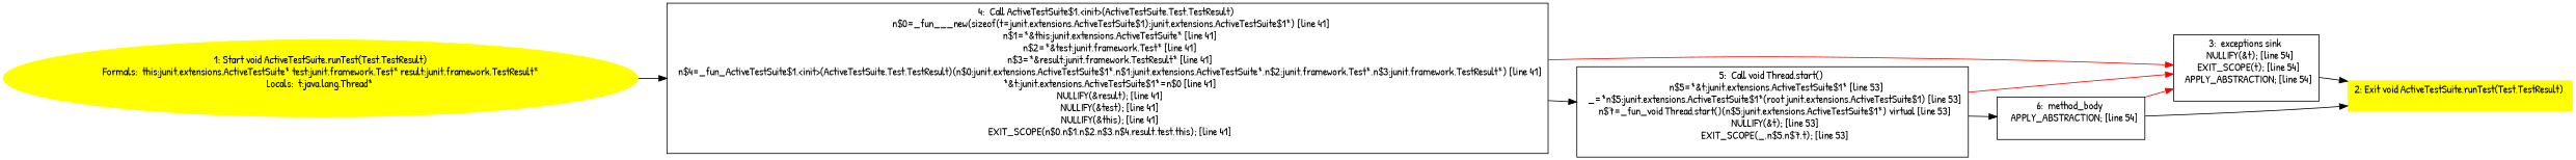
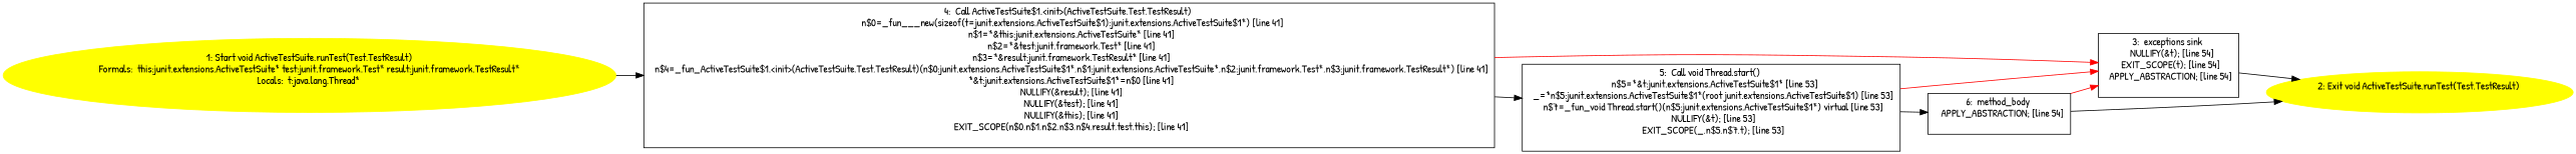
  digraph {
    rankdir=LR
    fontname="Patrick Hand"
    node [fontname="Patrick Hand" shape=box]
    edge [fontname="Patrick Hand"]
    n1 [color=yellow label="1: Start void ActiveTestSuite.runTest(Test,TestResult)\nFormals:  this:junit.extensions.ActiveTestSuite* test:junit.framework.Test* result:junit.framework.TestResult*\nLocals:  t:java.lang.Thread* \n  " style=filled shape=""]
    n2 [label="4:  Call ActiveTestSuite$1.<init>(ActiveTestSuite,Test,TestResult) \n   n$0=_fun___new(sizeof(t=junit.extensions.ActiveTestSuite$1):junit.extensions.ActiveTestSuite$1*) [line 41]\n  n$1=*&this:junit.extensions.ActiveTestSuite* [line 41]\n  n$2=*&test:junit.framework.Test* [line 41]\n  n$3=*&result:junit.framework.TestResult* [line 41]\n  n$4=_fun_ActiveTestSuite$1.<init>(ActiveTestSuite,Test,TestResult)(n$0:junit.extensions.ActiveTestSuite$1*,n$1:junit.extensions.ActiveTestSuite*,n$2:junit.framework.Test*,n$3:junit.framework.TestResult*) [line 41]\n  *&t:junit.extensions.ActiveTestSuite$1*=n$0 [line 41]\n  NULLIFY(&result); [line 41]\n  NULLIFY(&test); [line 41]\n  NULLIFY(&this); [line 41]\n  EXIT_SCOPE(n$0,n$1,n$2,n$3,n$4,result,test,this); [line 41]\n "]
    n3 [label="3:  exceptions sink \n   NULLIFY(&t); [line 54]\n  EXIT_SCOPE(t); [line 54]\n  APPLY_ABSTRACTION; [line 54]\n "]
    n4 [label="5:  Call void Thread.start() \n   n$5=*&t:junit.extensions.ActiveTestSuite$1* [line 53]\n  _=*n$5:junit.extensions.ActiveTestSuite$1*(root junit.extensions.ActiveTestSuite$1) [line 53]\n  n$7=_fun_void Thread.start()(n$5:junit.extensions.ActiveTestSuite$1*) virtual [line 53]\n  NULLIFY(&t); [line 53]\n  EXIT_SCOPE(_,n$5,n$7,t); [line 53]\n "]
-   n5 [color=yellow label="2: Exit void ActiveTestSuite.runTest(Test,TestResult) \n  " style=filled]
+   n5 [color=yellow label="2: Exit void ActiveTestSuite.runTest(Test,TestResult) \n  " style=filled shape=""]
    n6 [label="6:  method_body \n   APPLY_ABSTRACTION; [line 54]\n "]
    n1 -> n2
    n2 -> n3 [color=red]
    n2 -> n4
    n3 -> n5
    n4 -> n3 [color=red]
    n4 -> n6
    n6 -> n3 [color=red]
    n6 -> n5
  }
